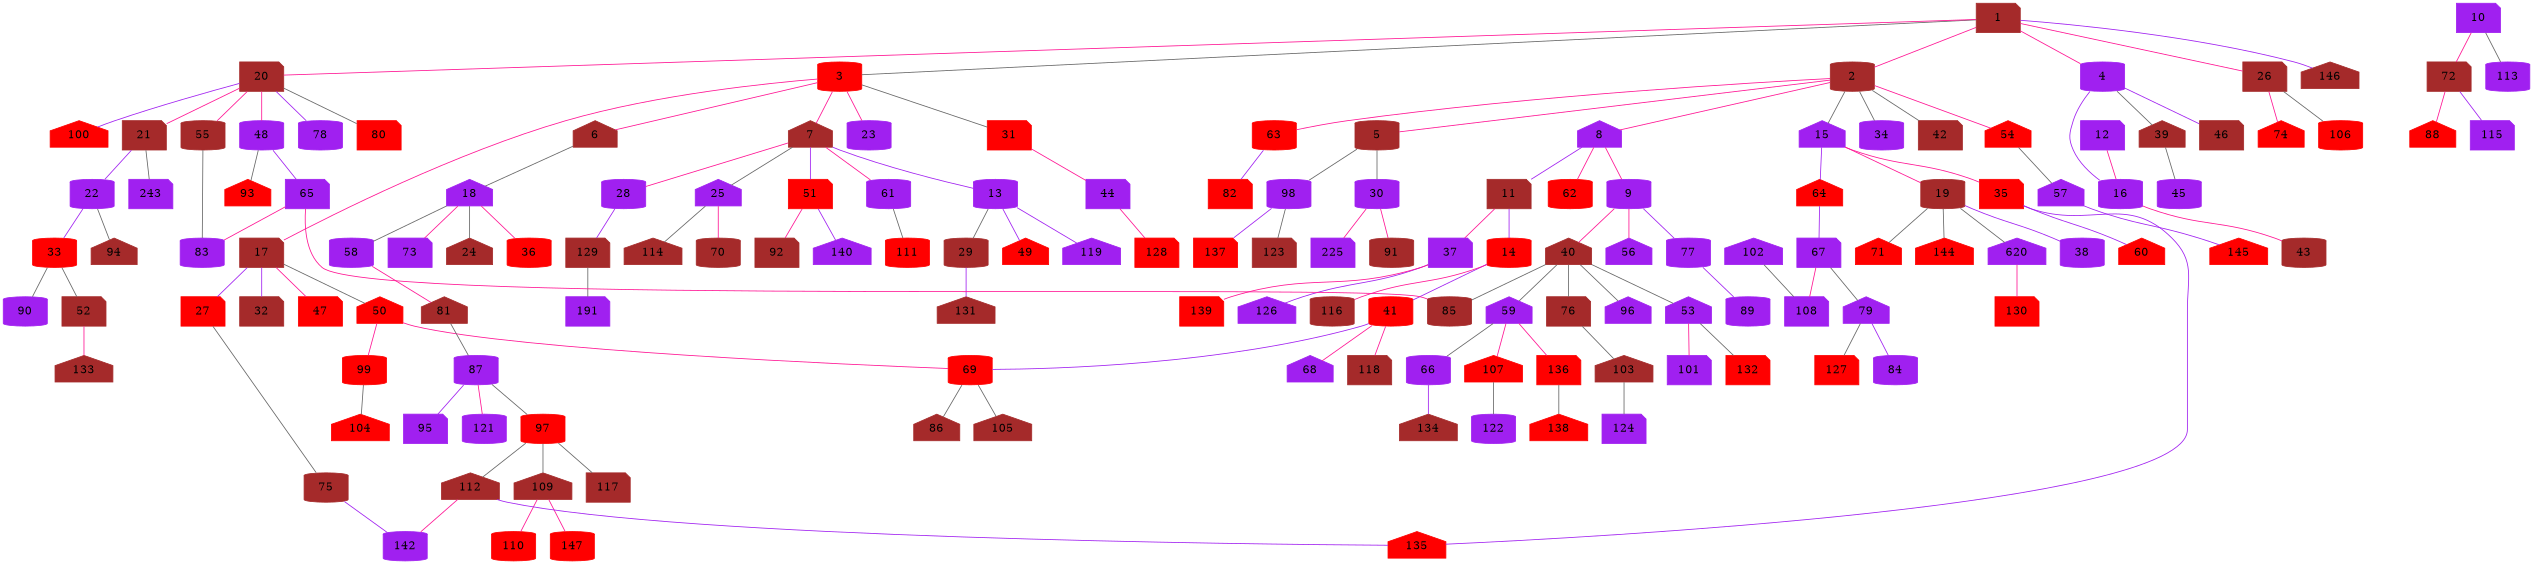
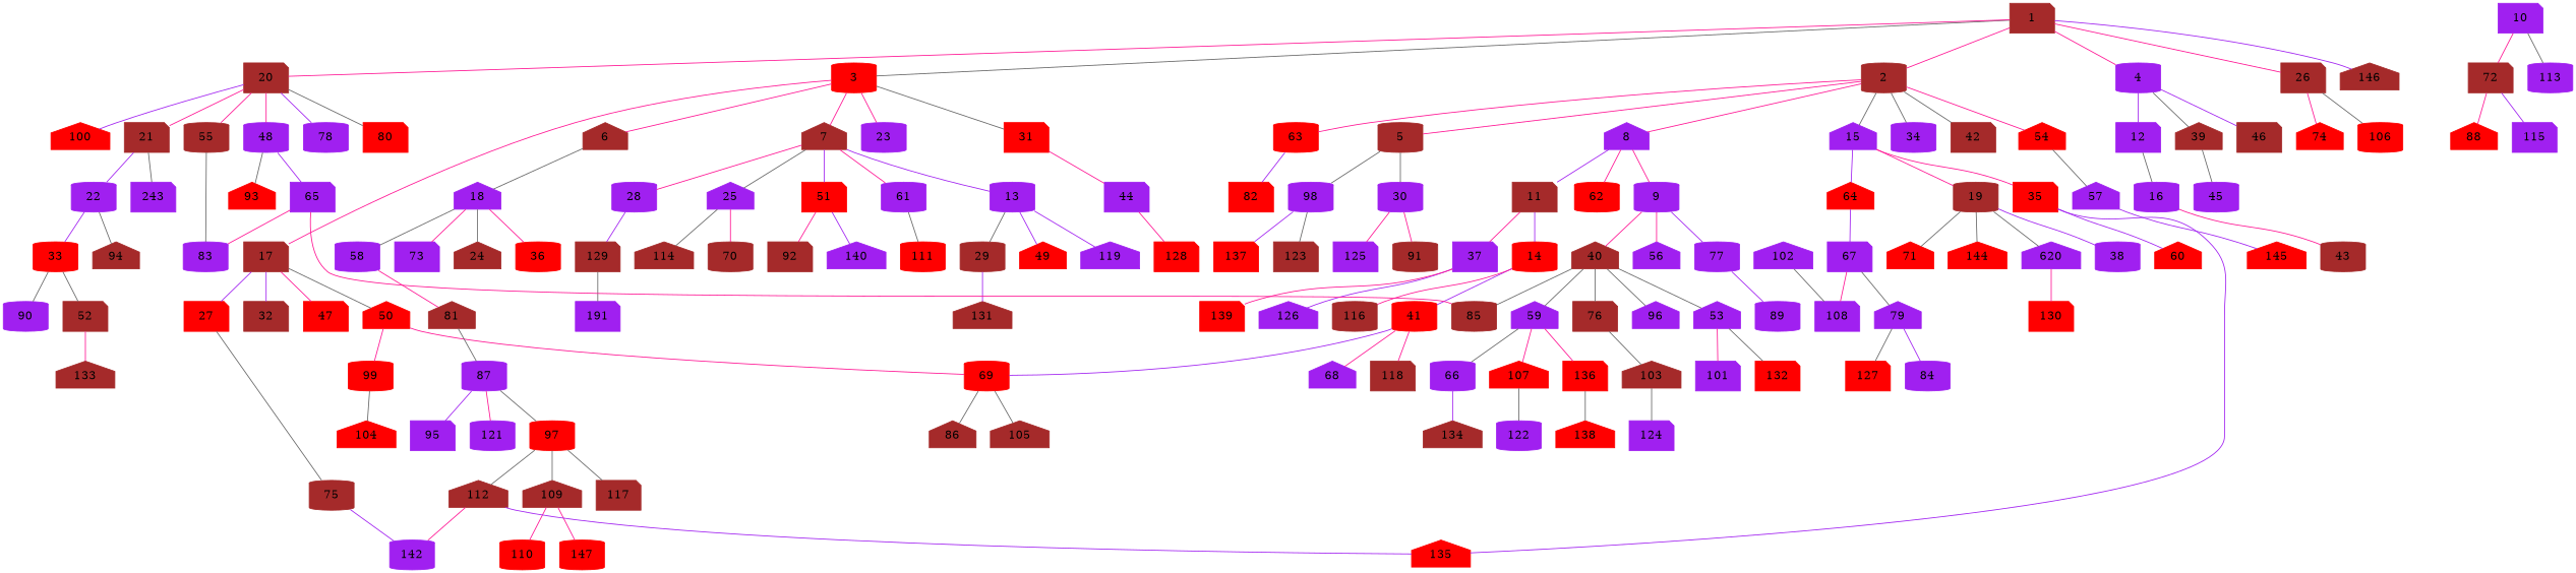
  graph {
    node [color=purple shape=cylinder style=filled]
    edge [color=deeppink]
    1 [color=brown shape=note]
    2 [color=brown]
    3 [color=red]
    4
    20 [color=brown shape=note]
    26 [color=brown shape=note]
    146 [color=brown shape=house]
    5 [color=brown]
    8 [shape=house]
    15 [shape=house]
    34
    42 [color=brown shape=note]
    54 [color=red shape=house]
    63 [color=red]
    6 [color=brown shape=house]
    7 [color=brown shape=house]
    17 [color=brown shape=note]
    23
    31 [color=red shape=note]
    12 [shape=note]
    39 [color=brown shape=house]
    46 [color=brown shape=note]
    21 [color=brown shape=note]
    48
    55 [color=brown]
    78
    80 [color=red shape=note]
    100 [color=red shape=house]
    74 [color=red shape=house]
    106 [color=red]
    30
    98
    9
    11 [color=brown shape=note]
    62 [color=red]
    19 [color=brown]
    35 [color=red shape=note]
    64 [color=red shape=house]
    57 [shape=house]
    82 [color=red shape=note]
    18 [shape=house]
    13
    25 [shape=house]
    28
    51 [color=red shape=note]
    61
    27 [color=red shape=note]
    32 [color=brown shape=note]
    47 [color=red shape=note]
    50 [color=red shape=house]
    44 [shape=note]
    10 [shape=note]
    72 [color=brown shape=note]
    113
    16
    45
    91 [color=brown]
-   125 [shape=note label=225]
+   125 [shape=note]
    123 [color=brown shape=note]
    137 [color=red shape=note]
    24 [color=brown shape=house]
    36 [color=red]
    58
    73 [shape=note]
    29 [color=brown]
    49 [color=red shape=house]
    119 [shape=house]
    70 [color=brown]
    114 [color=brown shape=house]
    129 [color=brown shape=note]
    92 [color=brown shape=note]
    140 [shape=house]
    111 [color=red]
    40 [color=brown shape=house]
    56 [shape=house]
    77
    14 [color=red]
    37 [shape=note]
    53 [shape=house]
    59 [shape=house]
    76 [color=brown shape=note]
    85 [color=brown]
    96 [shape=house]
    89
    88 [color=red shape=house]
    115 [shape=note]
    41 [color=red]
    116 [color=brown]
    126 [shape=house]
    139 [color=red shape=note]
    43 [color=brown]
    131 [color=brown shape=house]
    68 [shape=house]
    69 [color=red]
    118 [color=brown shape=note]
    38
    71 [color=red shape=house]
    n98 [label=620 shape=house]
    144 [color=red shape=house]
    60 [color=red shape=house]
    135 [color=red shape=house]
    67 [shape=note]
    75 [color=brown]
    99 [color=red]
    81 [color=brown shape=house]
    130 [color=red shape=note]
    22
    n108 [label=243 shape=note]
    65 [shape=note]
    93 [color=red shape=house]
    83
    33 [color=red]
    94 [color=brown shape=house]
    52 [color=brown shape=note]
    90
    142
    n117 [label=191 shape=note]
    128 [color=red shape=note]
    133 [color=brown shape=house]
    101 [shape=note]
    132 [color=red shape=note]
    66
    107 [color=red shape=house]
    136 [color=red shape=note]
    103 [color=brown shape=house]
    86 [color=brown shape=house]
    105 [color=brown shape=house]
    104 [color=red shape=house]
    145 [color=red shape=house]
    87
    134 [color=brown shape=house]
    122
    138 [color=red shape=house]
    79 [shape=house]
    108 [shape=note]
    84
    127 [color=red shape=note]
    102 [shape=house]
    124 [shape=note]
    95 [shape=note]
    97 [color=red]
    121
    109 [color=brown shape=house]
    112 [color=brown shape=house]
    117 [color=brown shape=note]
    110 [color=red]
    147 [color=red]
    1 -- 2
    1 -- 3 [color=gray40]
    1 -- 4
    1 -- 20
    1 -- 26
    1 -- 146 [color=purple]
    2 -- 5
    2 -- 8
    2 -- 15 [color=gray40]
    2 -- 34 [color=gray40]
    2 -- 42 [color=gray40]
    2 -- 54
    2 -- 63
    3 -- 6
    3 -- 7
    3 -- 17
    3 -- 23
    3 -- 31 [color=gray40]
-   4 -- 16 [color=purple]
+   4 -- 12 [color=purple]
    4 -- 39 [color=gray40]
    4 -- 46 [color=purple]
    20 -- 21
    20 -- 48
    20 -- 55
    20 -- 78 [color=purple]
    20 -- 80 [color=gray40]
    20 -- 100 [color=purple]
    26 -- 74
    26 -- 106 [color=gray40]
    5 -- 30 [color=gray40]
    5 -- 98 [color=gray40]
    8 -- 9
    8 -- 11 [color=purple]
    8 -- 62
    15 -- 19
    15 -- 35
    15 -- 64 [color=purple]
    54 -- 57 [color=gray40]
    63 -- 82 [color=purple]
    6 -- 18 [color=gray40]
    7 -- 13 [color=purple]
    7 -- 25 [color=gray40]
    7 -- 28
    7 -- 51 [color=purple]
    7 -- 61
    17 -- 27 [color=purple]
    17 -- 32 [color=purple]
    17 -- 47
    17 -- 50 [color=gray40]
    31 -- 44
-   12 -- 16
+   12 -- 16 [color=gray40]
    39 -- 45 [color=gray40]
    21 -- 22 [color=purple]
    21 -- n108 [color=gray40]
    48 -- 65 [color=purple]
    48 -- 93 [color=gray40]
    55 -- 83 [color=gray40]
    30 -- 91
    30 -- 125
    98 -- 123 [color=gray40]
    98 -- 137 [color=purple]
    9 -- 40
    9 -- 56
    9 -- 77 [color=purple]
    11 -- 14 [color=purple]
    11 -- 37
    19 -- 38 [color=purple]
    19 -- 71 [color=gray40]
    19 -- n98 [color=gray40]
    19 -- 144 [color=gray40]
    35 -- 60 [color=purple]
    35 -- 135 [color=purple]
    64 -- 67 [color=purple]
    57 -- 145 [color=purple]
    18 -- 24 [color=gray40]
    18 -- 36
    18 -- 58 [color=gray40]
    18 -- 73
    13 -- 29 [color=gray40]
    13 -- 49 [color=purple]
    13 -- 119 [color=purple]
    25 -- 70
    25 -- 114 [color=gray40]
    28 -- 129 [color=purple]
    51 -- 92
    51 -- 140 [color=purple]
    61 -- 111 [color=gray40]
    27 -- 75 [color=gray40]
    50 -- 69
    50 -- 99
    44 -- 128
    10 -- 72
    10 -- 113 [color=gray40]
    72 -- 88
    72 -- 115 [color=purple]
    16 -- 43
    58 -- 81
    29 -- 131 [color=purple]
    129 -- n117 [color=gray40]
    40 -- 53 [color=gray40]
    40 -- 59 [color=gray40]
    40 -- 76 [color=gray40]
    40 -- 85 [color=gray40]
    40 -- 96 [color=gray40]
    77 -- 89 [color=purple]
    14 -- 41 [color=purple]
    14 -- 116
    37 -- 126 [color=purple]
    37 -- 139
    53 -- 101
    53 -- 132 [color=gray40]
    59 -- 66 [color=gray40]
    59 -- 107
    59 -- 136
    76 -- 103 [color=gray40]
    41 -- 68
    41 -- 69 [color=purple]
    41 -- 118
    69 -- 86 [color=gray40]
    69 -- 105 [color=gray40]
    n98 -- 130
    67 -- 79 [color=gray40]
    67 -- 108
    75 -- 142 [color=purple]
    99 -- 104 [color=gray40]
    81 -- 87 [color=gray40]
    22 -- 33 [color=purple]
    22 -- 94 [color=gray40]
    65 -- 85
    65 -- 83
    33 -- 52 [color=gray40]
    33 -- 90 [color=gray40]
    52 -- 133
    66 -- 134 [color=purple]
    107 -- 122 [color=gray40]
    136 -- 138 [color=gray40]
    103 -- 124 [color=gray40]
    87 -- 95 [color=purple]
    87 -- 97 [color=gray40]
    87 -- 121
    79 -- 84 [color=purple]
    79 -- 127 [color=gray40]
    102 -- 108 [color=gray40]
    97 -- 109 [color=gray40]
    97 -- 112 [color=gray40]
    97 -- 117 [color=gray40]
    109 -- 110
    109 -- 147
    112 -- 135 [color=purple]
    112 -- 142
  }
